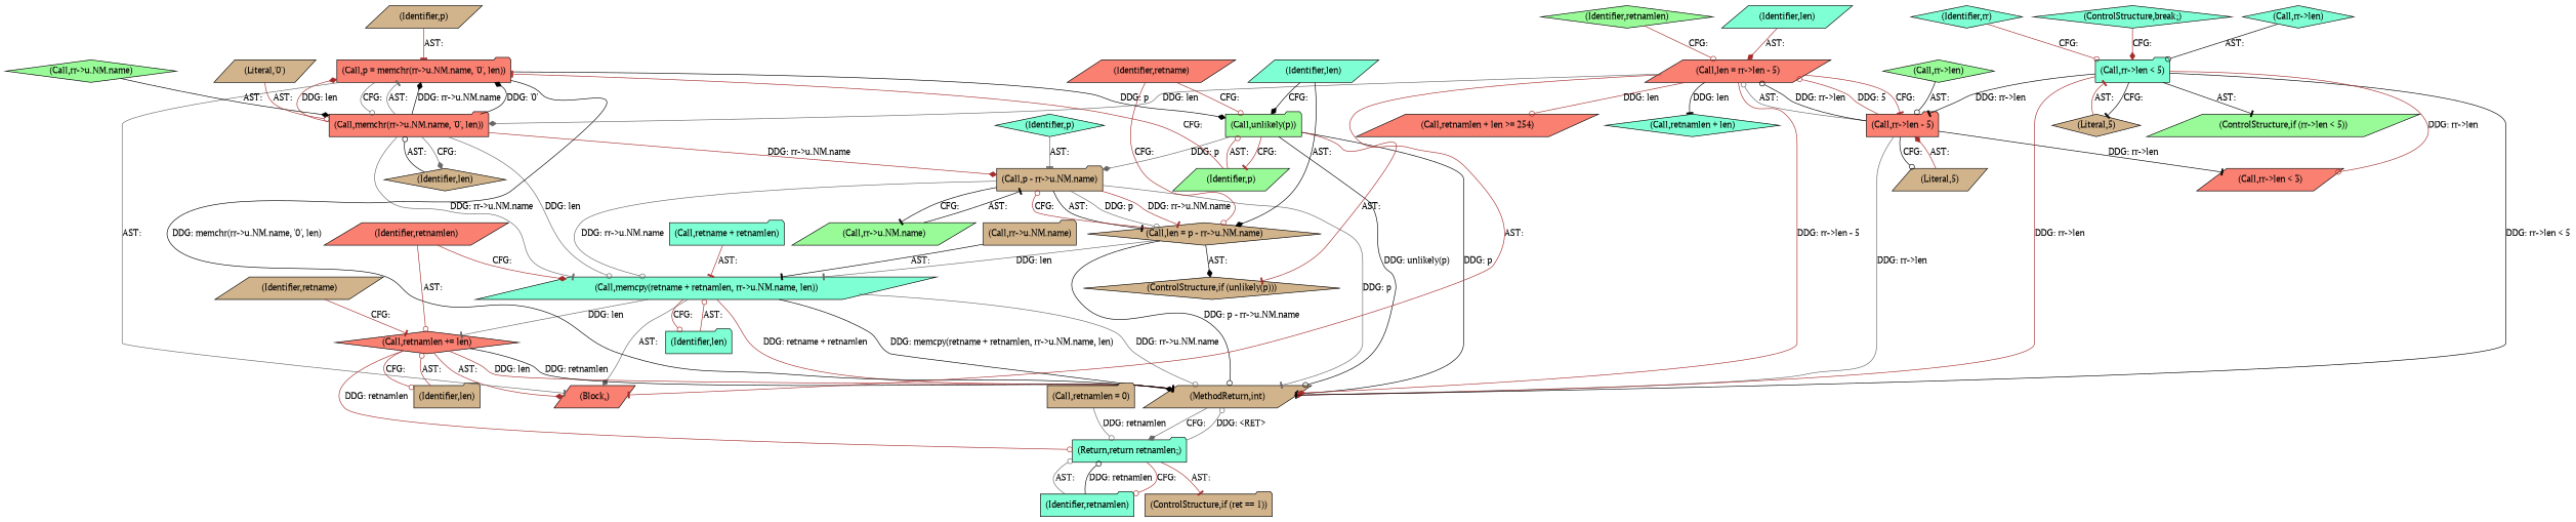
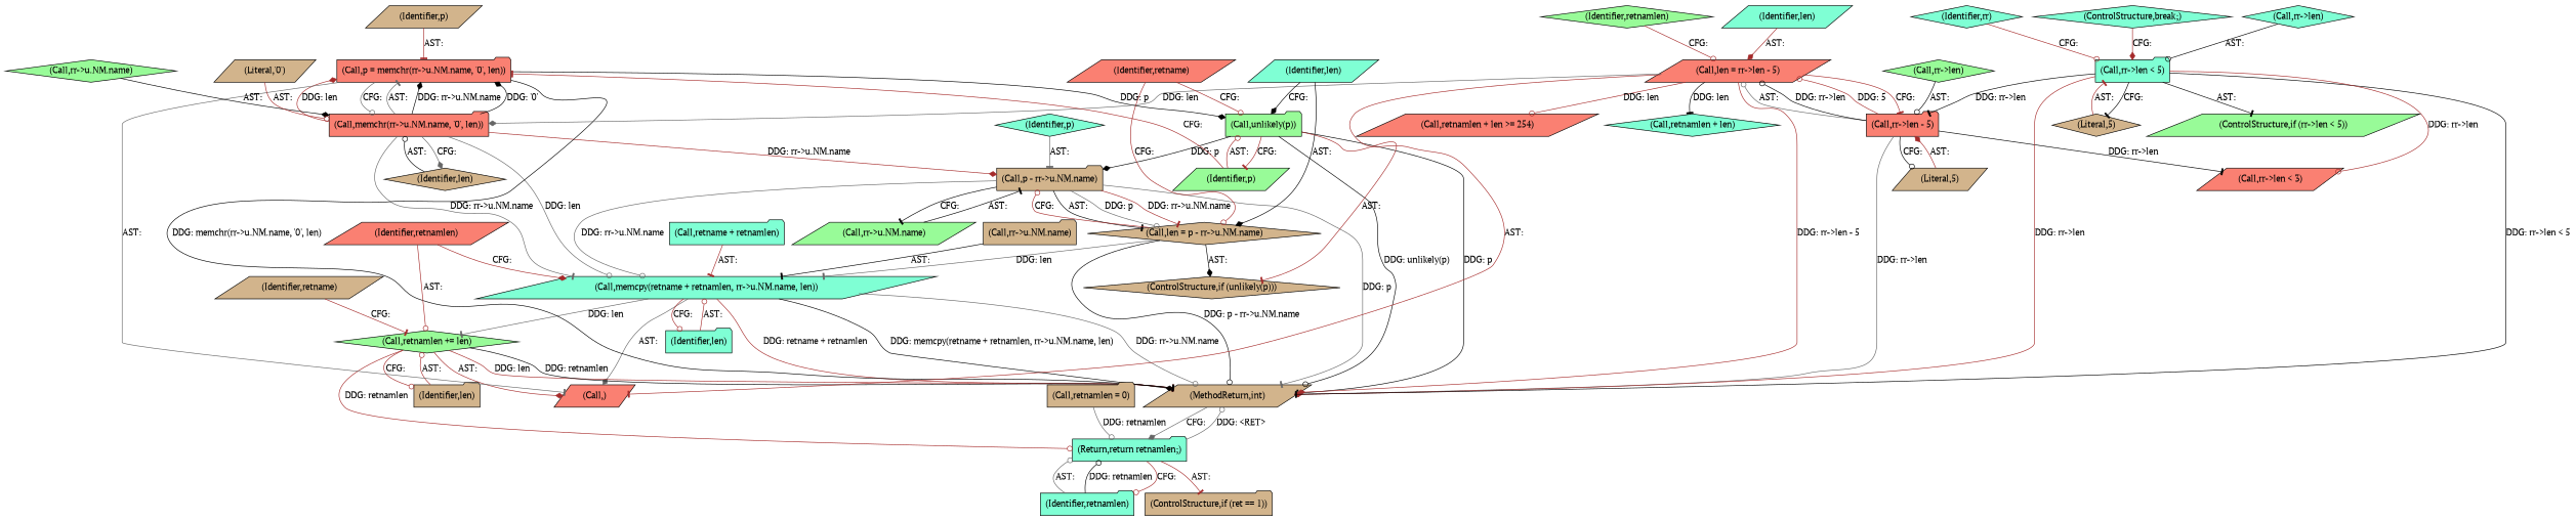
  digraph {
    fontname="PT Serif"
    node [fillcolor=tan fontname="PT Serif" shape=parallelogram style=filled]
    edge [arrowhead=odot color=brown fontname="PT Serif"]
    n1 [fillcolor=aquamarine label="(Call,memcpy(retname + retnamlen, rr->u.NM.name, len))"]
-   n2 [fillcolor=salmon label="(Call,retnamlen += len)" shape=diamond]
-   n3 [fillcolor=salmon label="(Block,)"]
+   n2 [fillcolor=palegreen label="(Call,retnamlen += len)" shape=diamond]
+   n3 [fillcolor=salmon label="(Call,)"]
    n4 [fillcolor=aquamarine label="(Identifier,len)" shape=folder]
    n5 [label="(MethodReturn,int)"]
    n6 [fillcolor=aquamarine label="(Return,return retnamlen;)" shape=folder]
    n7 [label="(Identifier,len)" shape=folder]
    n8 [fillcolor=salmon label="(Call,memchr(rr->u.NM.name, '\0', len))" shape=folder]
    n9 [label="(Call,p - rr->u.NM.name)" shape=folder]
    n10 [fillcolor=salmon label="(Call,p = memchr(rr->u.NM.name, '\0', len))" shape=folder]
    n11 [label="(Identifier,len)" shape=diamond]
    n12 [label="(Call,len = p - rr->u.NM.name)" shape=diamond]
    n13 [fillcolor=palegreen label="(Call,rr->u.NM.name)"]
    n14 [fillcolor=palegreen label="(Call,unlikely(p))" shape=folder]
    n15 [fillcolor=salmon label="(Call,len = rr->len - 5)"]
    n16 [fillcolor=salmon label="(Call,rr->len - 5)" shape=folder]
    n17 [fillcolor=salmon label="(Call,retnamlen + len >= 254)"]
    n18 [fillcolor=aquamarine label="(Call,retnamlen + len)" shape=diamond]
    n19 [fillcolor=salmon label="(Call,rr->len < 3)"]
    n20 [label="(Literal,5)"]
    n21 [fillcolor=aquamarine label="(Call,rr->len < 5)" shape=folder]
    n22 [label="(Literal,5)" shape=diamond]
    n23 [fillcolor=palegreen label="(ControlStructure,if (rr->len < 5))"]
    n24 [label="(ControlStructure,if (unlikely(p)))" shape=diamond]
    n25 [fillcolor=palegreen label="(Identifier,p)"]
    n26 [fillcolor=aquamarine label="(Identifier,retnamlen)" shape=folder]
    n27 [label="(ControlStructure,if (ret == 1))" shape=folder]
    n28 [label="(Call,retnamlen = 0)" shape=folder]
    n29 [label="(Identifier,p)"]
    n30 [label="(Call,rr->u.NM.name)" shape=folder]
    n31 [fillcolor=palegreen label="(Identifier,retnamlen)" shape=diamond]
    n32 [label="(Identifier,retname)"]
    n33 [fillcolor=salmon label="(Identifier,retnamlen)"]
    n34 [fillcolor=palegreen label="(Call,rr->len)" shape=diamond]
    n35 [fillcolor=salmon label="(Identifier,retname)"]
    n36 [fillcolor=aquamarine label="(Identifier,len)"]
    n37 [fillcolor=aquamarine label="(Call,retname + retnamlen)" shape=folder]
    n38 [fillcolor=palegreen label="(Call,rr->u.NM.name)" shape=diamond]
    n39 [fillcolor=aquamarine label="(Identifier,rr)" shape=diamond]
    n40 [fillcolor=aquamarine label="(Identifier,len)"]
    n41 [fillcolor=aquamarine label="(ControlStructure,break;)" shape=diamond]
    n42 [fillcolor=aquamarine label="(Identifier,p)" shape=diamond]
    n43 [label="(Literal,'\0')"]
    n44 [fillcolor=aquamarine label="(Call,rr->len)" shape=diamond]
    n1 -> n2 [arrowhead=tee color=gray40 label="DDG: len"]
    n1 -> n3 [arrowhead=diamond color=gray40 label="AST: "]
    n1 -> n4 [label="CFG: "]
    n1 -> n5 [arrowhead=tee label="DDG: retname + retnamlen"]
    n1 -> n5 [arrowhead=diamond color=black label="DDG: memcpy(retname + retnamlen, rr->u.NM.name, len)"]
    n1 -> n5 [color=gray40 label="DDG: rr->u.NM.name"]
    n2 -> n3 [arrowhead=diamond label="AST: "]
    n2 -> n5 [arrowhead=tee label="DDG: len"]
    n2 -> n5 [arrowhead=tee color=black label="DDG: retnamlen"]
    n2 -> n6 [label="DDG: retnamlen"]
    n2 -> n7 [label="CFG: "]
    n4 -> n1 [label="AST: "]
    n5 -> n6 [arrowhead=diamond color=gray40 label="CFG: "]
    n6 -> n5 [color=gray40 label="DDG: <RET>"]
    n6 -> n26 [label="CFG: "]
    n6 -> n27 [arrowhead=tee label="AST: "]
    n7 -> n2 [label="AST: "]
    n8 -> n1 [arrowhead=tee color=gray40 label="DDG: rr->u.NM.name"]
    n8 -> n1 [color=gray40 label="DDG: len"]
    n8 -> n9 [arrowhead=diamond label="DDG: rr->u.NM.name"]
    n8 -> n10 [arrowhead=tee color=gray40 label="AST: "]
    n8 -> n10 [arrowhead=diamond color=black label="DDG: rr->u.NM.name"]
    n8 -> n10 [arrowhead=diamond color=black label="DDG: '\0'"]
    n8 -> n10 [arrowhead=diamond label="DDG: len"]
    n8 -> n11 [arrowhead=diamond color=gray40 label="CFG: "]
    n9 -> n1 [color=gray40 label="DDG: rr->u.NM.name"]
    n9 -> n5 [arrowhead=tee color=gray40 label="DDG: p"]
    n9 -> n12 [arrowhead=tee color=black label="AST: "]
    n9 -> n12 [color=gray40 label="DDG: p"]
    n9 -> n12 [arrowhead=tee label="DDG: rr->u.NM.name"]
    n9 -> n13 [arrowhead=tee color=black label="CFG: "]
    n10 -> n3 [arrowhead=tee color=gray40 label="AST: "]
    n10 -> n5 [arrowhead=tee color=black label="DDG: memchr(rr->u.NM.name, '\0', len)"]
    n10 -> n8 [color=gray40 label="CFG: "]
    n10 -> n14 [arrowhead=diamond color=black label="DDG: p"]
    n11 -> n8 [color=black label="AST: "]
    n12 -> n1 [arrowhead=tee color=gray40 label="DDG: len"]
    n12 -> n5 [color=black label="DDG: p - rr->u.NM.name"]
    n12 -> n9 [label="CFG: "]
    n12 -> n24 [arrowhead=diamond color=black label="AST: "]
    n13 -> n9 [arrowhead=tee color=black label="AST: "]
    n14 -> n5 [arrowhead=tee color=black label="DDG: p"]
    n14 -> n5 [color=black label="DDG: unlikely(p)"]
-   n14 -> n9 [arrowhead=diamond color=gray40 label="DDG: p"]
+   n14 -> n9 [arrowhead=diamond color=black label="DDG: p"]
    n14 -> n24 [arrowhead=tee label="AST: "]
    n14 -> n25 [arrowhead=tee label="CFG: "]
    n15 -> n3 [arrowhead=tee label="AST: "]
    n15 -> n5 [arrowhead=diamond label="DDG: rr->len - 5"]
    n15 -> n8 [arrowhead=diamond color=gray40 label="DDG: len"]
    n15 -> n16 [arrowhead=tee label="CFG: "]
    n15 -> n17 [label="DDG: len"]
    n15 -> n18 [arrowhead=tee color=black label="DDG: len"]
    n16 -> n5 [color=gray40 label="DDG: rr->len"]
    n16 -> n15 [color=gray40 label="AST: "]
    n16 -> n15 [color=black label="DDG: rr->len"]
    n16 -> n15 [label="DDG: 5"]
    n16 -> n19 [arrowhead=tee color=black label="DDG: rr->len"]
    n16 -> n20 [color=black label="CFG: "]
    n20 -> n16 [arrowhead=diamond label="AST: "]
    n21 -> n5 [arrowhead=diamond label="DDG: rr->len"]
    n21 -> n5 [arrowhead=tee color=black label="DDG: rr->len < 5"]
    n21 -> n16 [arrowhead=tee color=black label="DDG: rr->len"]
    n21 -> n19 [label="DDG: rr->len"]
    n21 -> n22 [arrowhead=tee color=black label="CFG: "]
    n21 -> n23 [arrowhead=tee color=black label="AST: "]
    n22 -> n21 [arrowhead=tee label="AST: "]
    n25 -> n10 [arrowhead=tee label="CFG: "]
    n25 -> n14 [label="AST: "]
    n26 -> n6 [color=gray40 label="AST: "]
    n26 -> n6 [color=black label="DDG: retnamlen"]
    n28 -> n6 [color=gray40 label="DDG: retnamlen"]
    n29 -> n10 [arrowhead=tee label="AST: "]
    n30 -> n1 [arrowhead=tee color=black label="AST: "]
    n31 -> n15 [label="CFG: "]
    n32 -> n2 [arrowhead=tee label="CFG: "]
    n33 -> n1 [arrowhead=diamond label="CFG: "]
    n33 -> n2 [label="AST: "]
    n34 -> n16 [color=black label="AST: "]
    n35 -> n12 [label="CFG: "]
    n35 -> n14 [label="CFG: "]
    n36 -> n12 [arrowhead=diamond color=black label="AST: "]
    n36 -> n14 [arrowhead=diamond color=black label="CFG: "]
    n37 -> n1 [arrowhead=tee label="AST: "]
    n38 -> n8 [arrowhead=diamond color=black label="AST: "]
    n39 -> n21 [label="CFG: "]
    n40 -> n15 [arrowhead=diamond label="AST: "]
    n41 -> n21 [arrowhead=diamond label="CFG: "]
    n42 -> n9 [arrowhead=tee color=gray40 label="AST: "]
    n43 -> n8 [label="AST: "]
    n44 -> n21 [color=black label="AST: "]
  }
